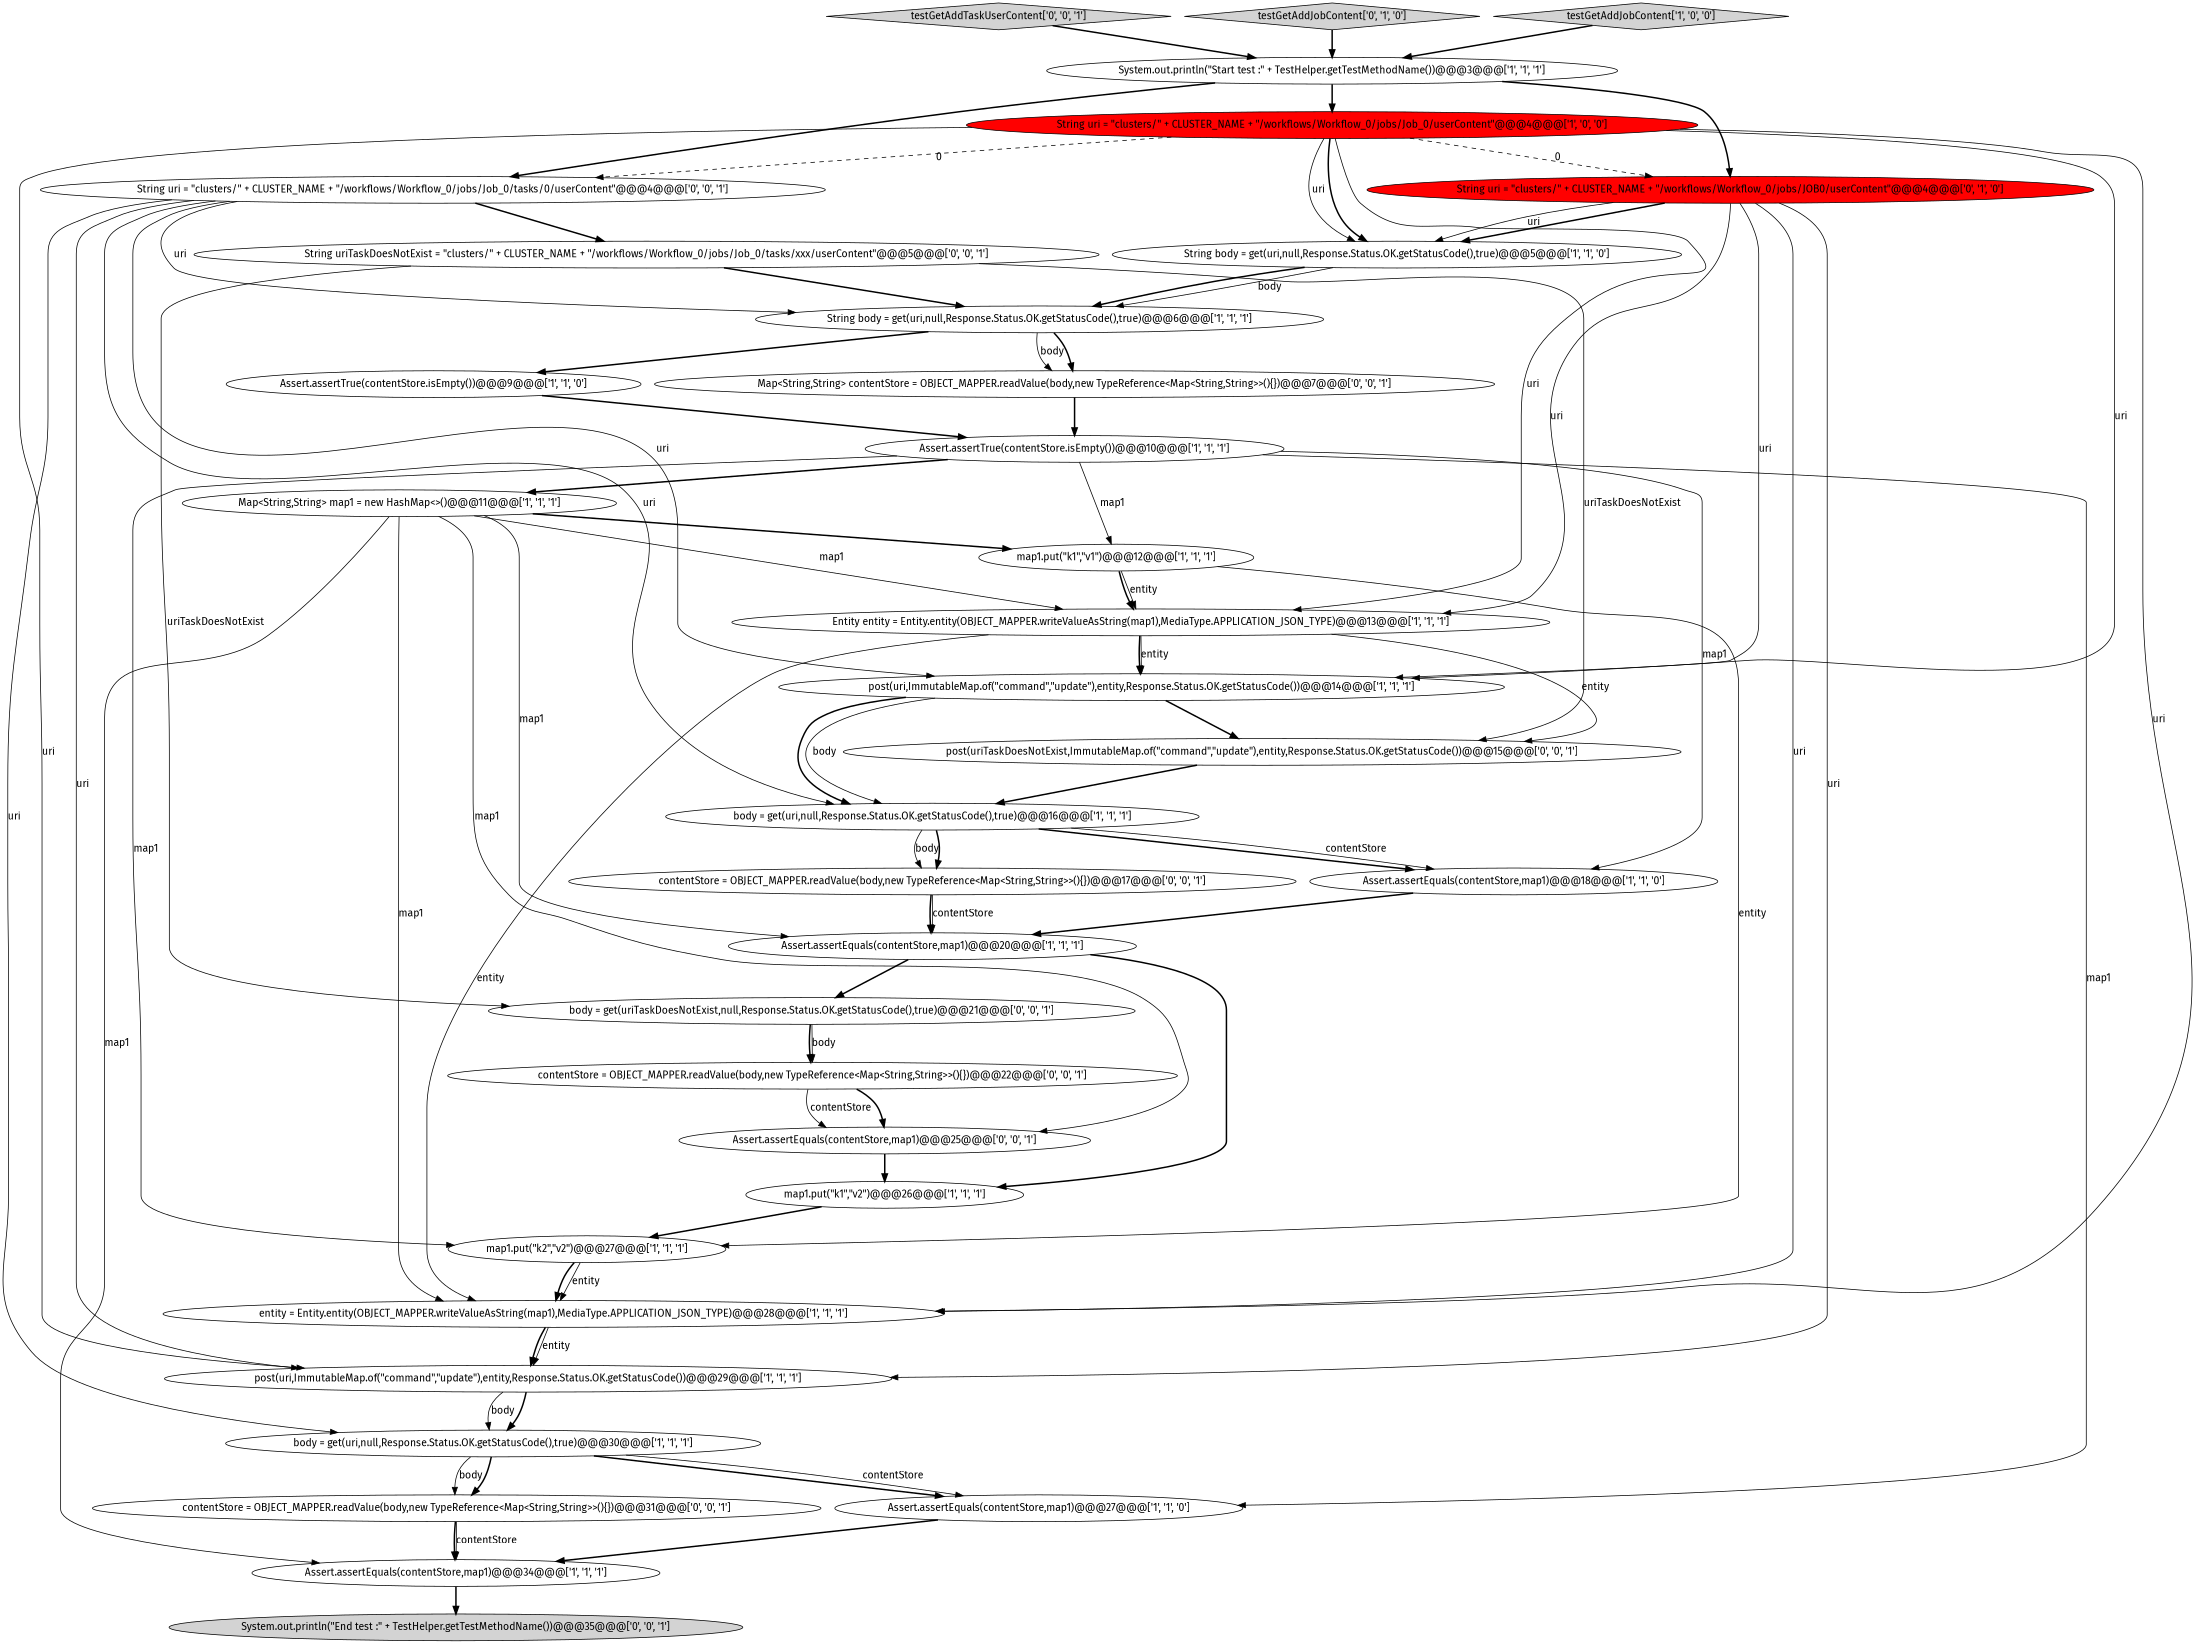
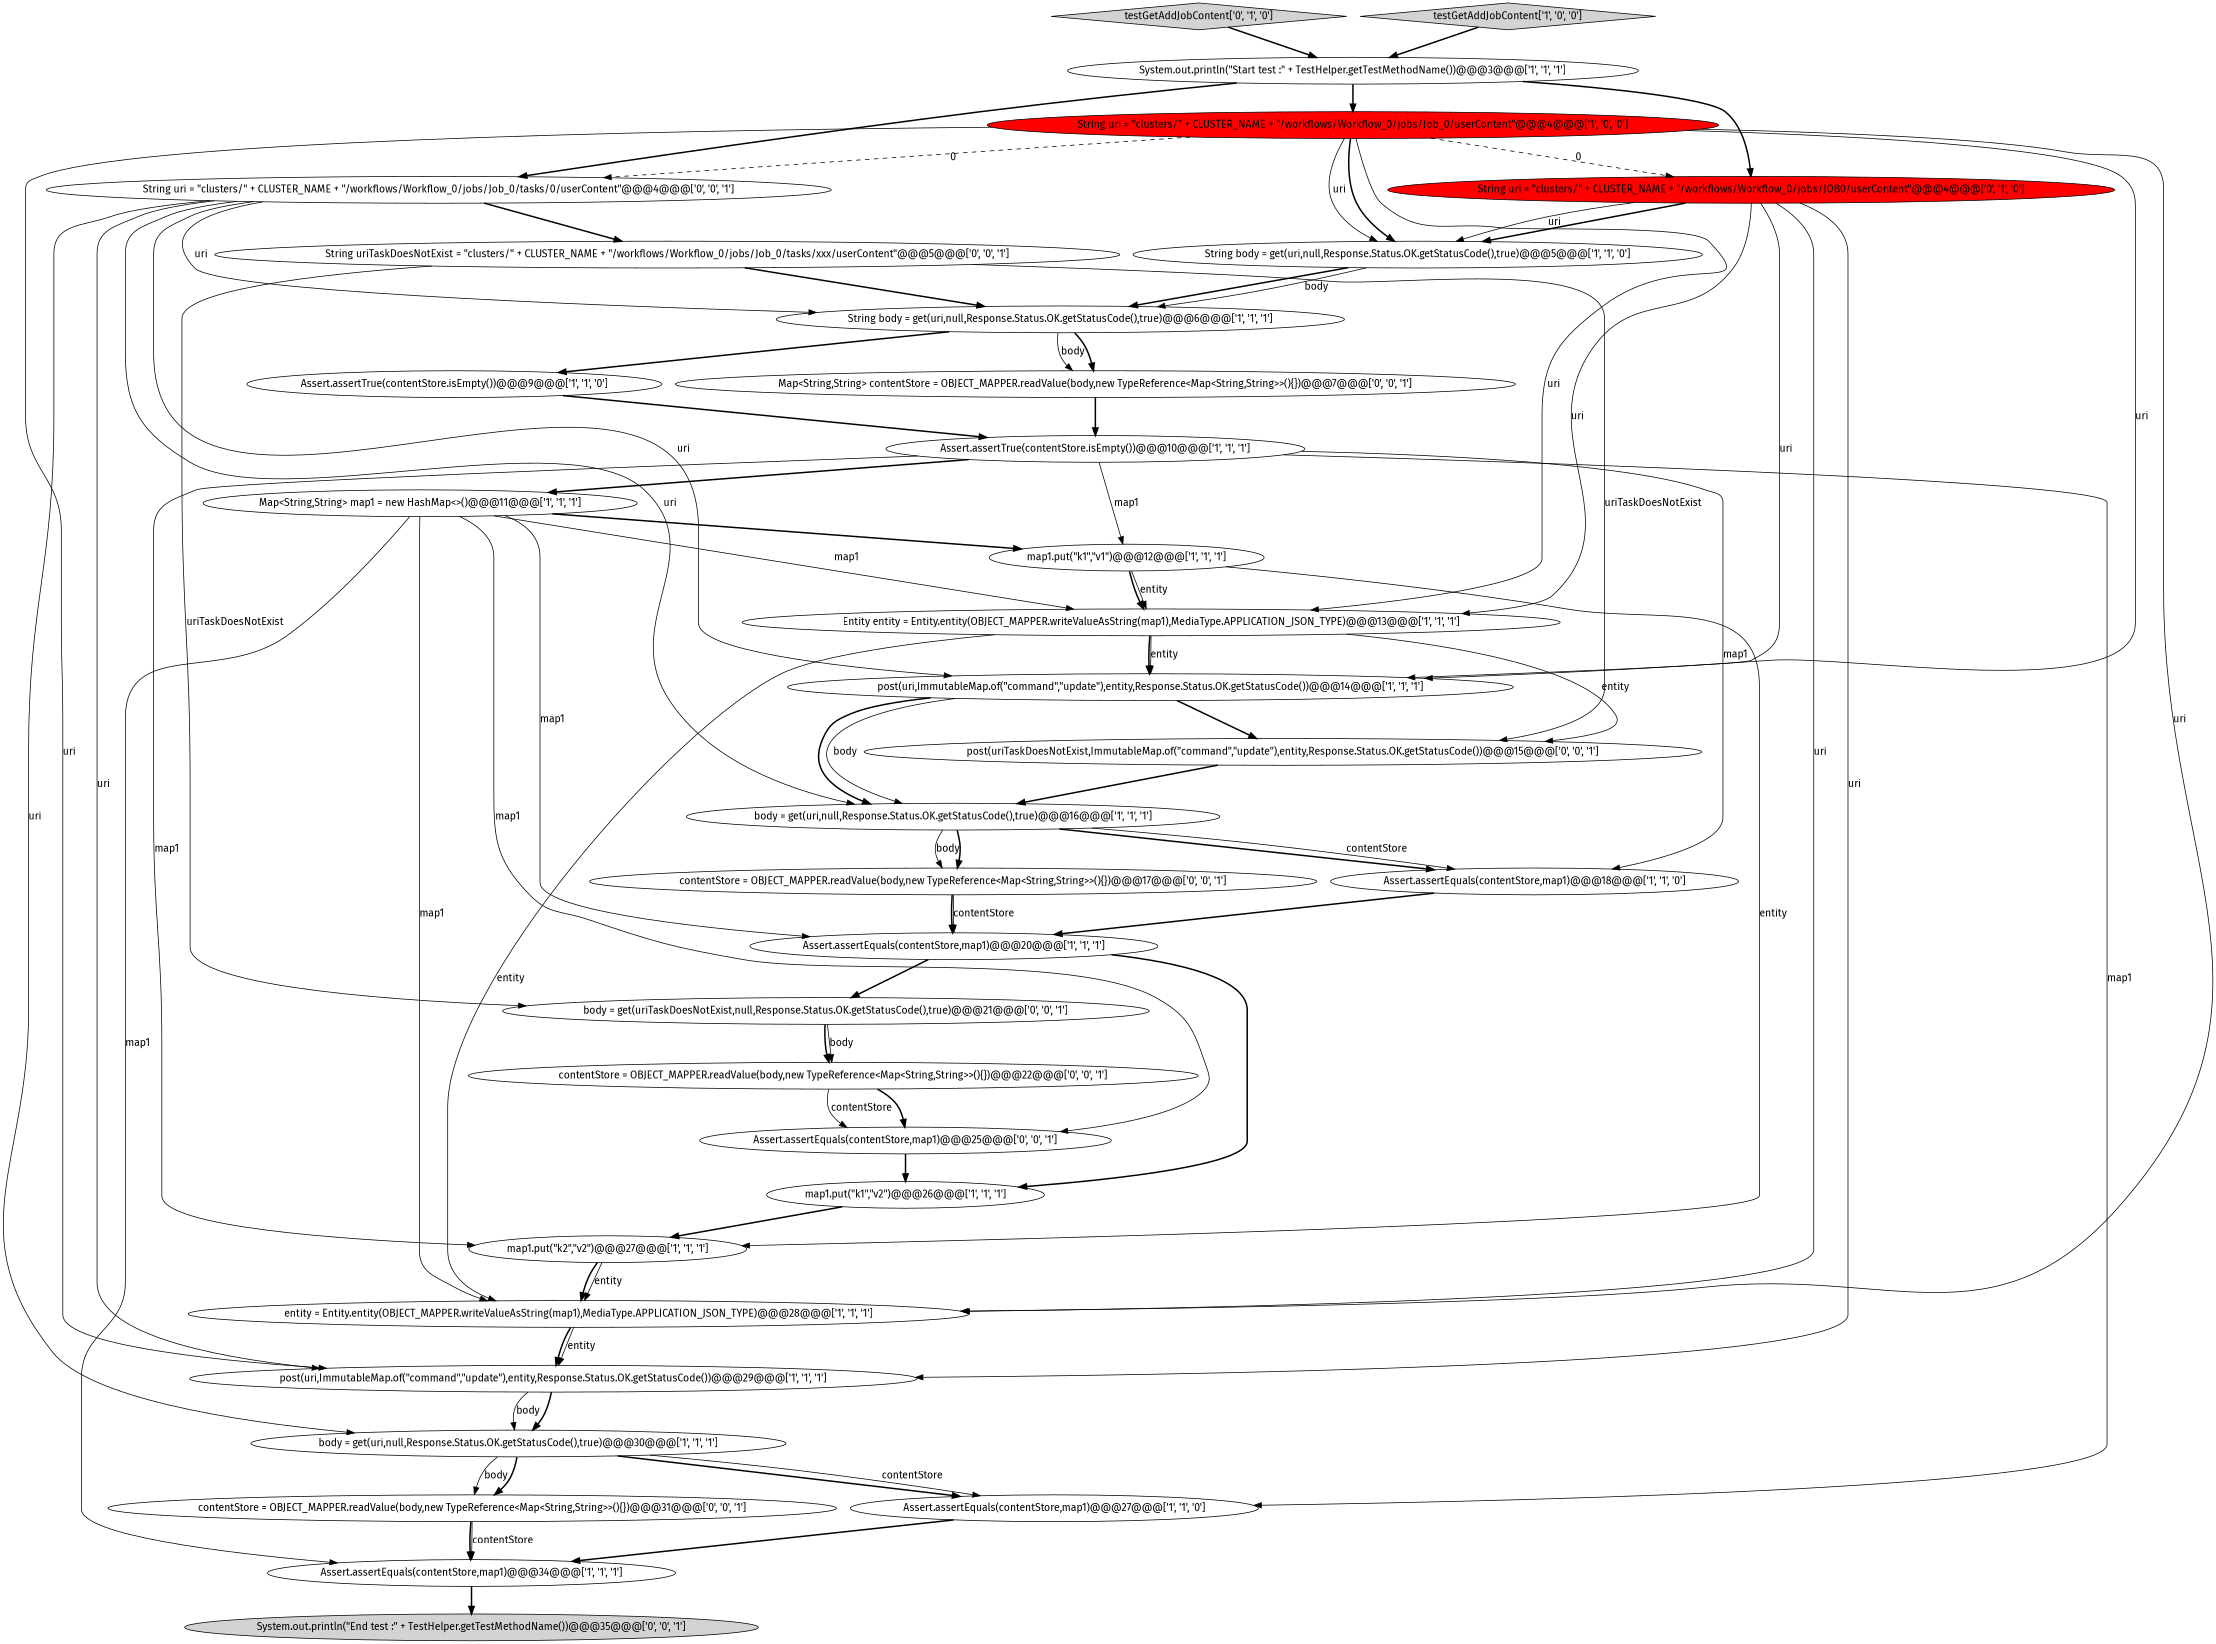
  digraph {
    fontname="Fira Sans"
    node [fillcolor=white shape=ellipse style=filled fontname="Fira Sans"]
    edge [style=solid fontname="Fira Sans"]
    n1 [label="Entity entity = Entity.entity(OBJECT_MAPPER.writeValueAsString(map1),MediaType.APPLICATION_JSON_TYPE)@@@13@@@['1', '1', '1']"]
    n2 [label="entity = Entity.entity(OBJECT_MAPPER.writeValueAsString(map1),MediaType.APPLICATION_JSON_TYPE)@@@28@@@['1', '1', '1']"]
    n3 [label="post(uriTaskDoesNotExist,ImmutableMap.of(\"command\",\"update\"),entity,Response.Status.OK.getStatusCode())@@@15@@@['0', '0', '1']"]
    n4 [label="post(uri,ImmutableMap.of(\"command\",\"update\"),entity,Response.Status.OK.getStatusCode())@@@14@@@['1', '1', '1']"]
    n5 [label="Assert.assertEquals(contentStore,map1)@@@20@@@['1', '1', '1']"]
    n6 [label="map1.put(\"k1\",\"v2\")@@@26@@@['1', '1', '1']"]
    n7 [label="body = get(uriTaskDoesNotExist,null,Response.Status.OK.getStatusCode(),true)@@@21@@@['0', '0', '1']"]
    n8 [fillcolor=red label="String uri = \"clusters/\" + CLUSTER_NAME + \"/workflows/Workflow_0/jobs/Job_0/userContent\"@@@4@@@['1', '0', '0']"]
    n9 [label="post(uri,ImmutableMap.of(\"command\",\"update\"),entity,Response.Status.OK.getStatusCode())@@@29@@@['1', '1', '1']"]
    n10 [label="String body = get(uri,null,Response.Status.OK.getStatusCode(),true)@@@5@@@['1', '1', '0']"]
    n11 [label="String uri = \"clusters/\" + CLUSTER_NAME + \"/workflows/Workflow_0/jobs/Job_0/tasks/0/userContent\"@@@4@@@['0', '0', '1']"]
    n12 [fillcolor=red label="String uri = \"clusters/\" + CLUSTER_NAME + \"/workflows/Workflow_0/jobs/JOB0/userContent\"@@@4@@@['0', '1', '0']"]
    n13 [label="map1.put(\"k2\",\"v2\")@@@27@@@['1', '1', '1']"]
    n14 [label="Assert.assertEquals(contentStore,map1)@@@18@@@['1', '1', '0']"]
-   n15 [fillcolor=lightgray label="testGetAddTaskUserContent['0', '0', '1']" shape=diamond]
    n16 [label="System.out.println(\"Start test :\" + TestHelper.getTestMethodName())@@@3@@@['1', '1', '1']"]
    n17 [label="Assert.assertEquals(contentStore,map1)@@@25@@@['0', '0', '1']"]
    n18 [label="String body = get(uri,null,Response.Status.OK.getStatusCode(),true)@@@6@@@['1', '1', '1']"]
    n19 [label="Assert.assertTrue(contentStore.isEmpty())@@@9@@@['1', '1', '0']"]
    n20 [label="Map<String,String> contentStore = OBJECT_MAPPER.readValue(body,new TypeReference<Map<String,String>>(){})@@@7@@@['0', '0', '1']"]
    n21 [fillcolor=lightgray label="testGetAddJobContent['0', '1', '0']" shape=diamond]
    n22 [label="Map<String,String> map1 = new HashMap<>()@@@11@@@['1', '1', '1']"]
    n23 [label="Assert.assertEquals(contentStore,map1)@@@34@@@['1', '1', '1']"]
    n24 [label="map1.put(\"k1\",\"v1\")@@@12@@@['1', '1', '1']"]
    n25 [label="contentStore = OBJECT_MAPPER.readValue(body,new TypeReference<Map<String,String>>(){})@@@22@@@['0', '0', '1']"]
    n26 [label="body = get(uri,null,Response.Status.OK.getStatusCode(),true)@@@30@@@['1', '1', '1']"]
    n27 [label="Assert.assertTrue(contentStore.isEmpty())@@@10@@@['1', '1', '1']"]
    n28 [label="Assert.assertEquals(contentStore,map1)@@@27@@@['1', '1', '0']"]
    n29 [label="contentStore = OBJECT_MAPPER.readValue(body,new TypeReference<Map<String,String>>(){})@@@17@@@['0', '0', '1']"]
    n30 [fillcolor=lightgray label="System.out.println(\"End test :\" + TestHelper.getTestMethodName())@@@35@@@['0', '0', '1']"]
    n31 [label="body = get(uri,null,Response.Status.OK.getStatusCode(),true)@@@16@@@['1', '1', '1']"]
    n32 [label="String uriTaskDoesNotExist = \"clusters/\" + CLUSTER_NAME + \"/workflows/Workflow_0/jobs/Job_0/tasks/xxx/userContent\"@@@5@@@['0', '0', '1']"]
    n33 [fillcolor=lightgray label="testGetAddJobContent['1', '0', '0']" shape=diamond]
    n34 [label="contentStore = OBJECT_MAPPER.readValue(body,new TypeReference<Map<String,String>>(){})@@@31@@@['0', '0', '1']"]
    n1 -> n2 [label=entity]
    n1 -> n3 [label=entity]
    n1 -> n4 [style=bold]
    n1 -> n4 [label=entity]
    n2 -> n9 [style=bold]
    n2 -> n9 [label=entity]
    n3 -> n31 [style=bold]
    n4 -> n3 [style=bold]
    n4 -> n31 [label=body]
    n4 -> n31 [style=bold]
    n5 -> n6 [style=bold]
    n5 -> n7 [style=bold]
    n6 -> n13 [style=bold]
    n7 -> n25 [label=body]
    n7 -> n25 [style=bold]
    n8 -> n1 [label=uri]
    n8 -> n2 [label=uri]
    n8 -> n4 [label=uri]
    n8 -> n9 [label=uri]
    n8 -> n10 [style=bold]
    n8 -> n10 [label=uri]
    n8 -> n11 [label=0 style=dashed]
    n8 -> n12 [label=0 style=dashed]
    n9 -> n26 [style=bold]
    n9 -> n26 [label=body]
    n10 -> n18 [style=bold]
    n10 -> n18 [label=body]
    n11 -> n4 [label=uri]
    n11 -> n9 [label=uri]
    n11 -> n18 [label=uri]
    n11 -> n26 [label=uri]
    n11 -> n31 [label=uri]
    n11 -> n32 [style=bold]
    n12 -> n1 [label=uri]
    n12 -> n2 [label=uri]
    n12 -> n4 [label=uri]
    n12 -> n9 [label=uri]
    n12 -> n10 [style=bold]
    n12 -> n10 [label=uri]
    n13 -> n2 [label=entity]
    n13 -> n2 [style=bold]
    n14 -> n5 [style=bold]
-   n15 -> n16 [style=bold]
    n16 -> n8 [style=bold]
    n16 -> n11 [style=bold]
    n16 -> n12 [style=bold]
    n17 -> n6 [style=bold]
    n18 -> n19 [style=bold]
    n18 -> n20 [label=body]
    n18 -> n20 [style=bold]
    n19 -> n27 [style=bold]
    n20 -> n27 [style=bold]
    n21 -> n16 [style=bold]
    n22 -> n1 [label=map1]
    n22 -> n2 [label=map1]
    n22 -> n5 [label=map1]
    n22 -> n17 [label=map1]
    n22 -> n23 [label=map1]
    n22 -> n24 [style=bold]
    n23 -> n30 [style=bold]
    n24 -> n1 [label=entity]
    n24 -> n1 [style=bold]
    n24 -> n13 [label=entity]
    n25 -> n17 [style=bold]
    n25 -> n17 [label=contentStore]
    n26 -> n28 [style=bold]
    n26 -> n28 [label=contentStore]
    n26 -> n34 [label=body]
    n26 -> n34 [style=bold]
    n27 -> n13 [label=map1]
    n27 -> n14 [label=map1]
    n27 -> n22 [style=bold]
    n27 -> n24 [label=map1]
    n27 -> n28 [label=map1]
    n28 -> n23 [style=bold]
    n29 -> n5 [label=contentStore]
    n29 -> n5 [style=bold]
    n31 -> n14 [style=bold]
    n31 -> n14 [label=contentStore]
    n31 -> n29 [label=body]
    n31 -> n29 [style=bold]
    n32 -> n3 [label=uriTaskDoesNotExist]
    n32 -> n7 [label=uriTaskDoesNotExist]
    n32 -> n18 [style=bold]
    n33 -> n16 [style=bold]
    n34 -> n23 [label=contentStore]
    n34 -> n23 [style=bold]
  }
